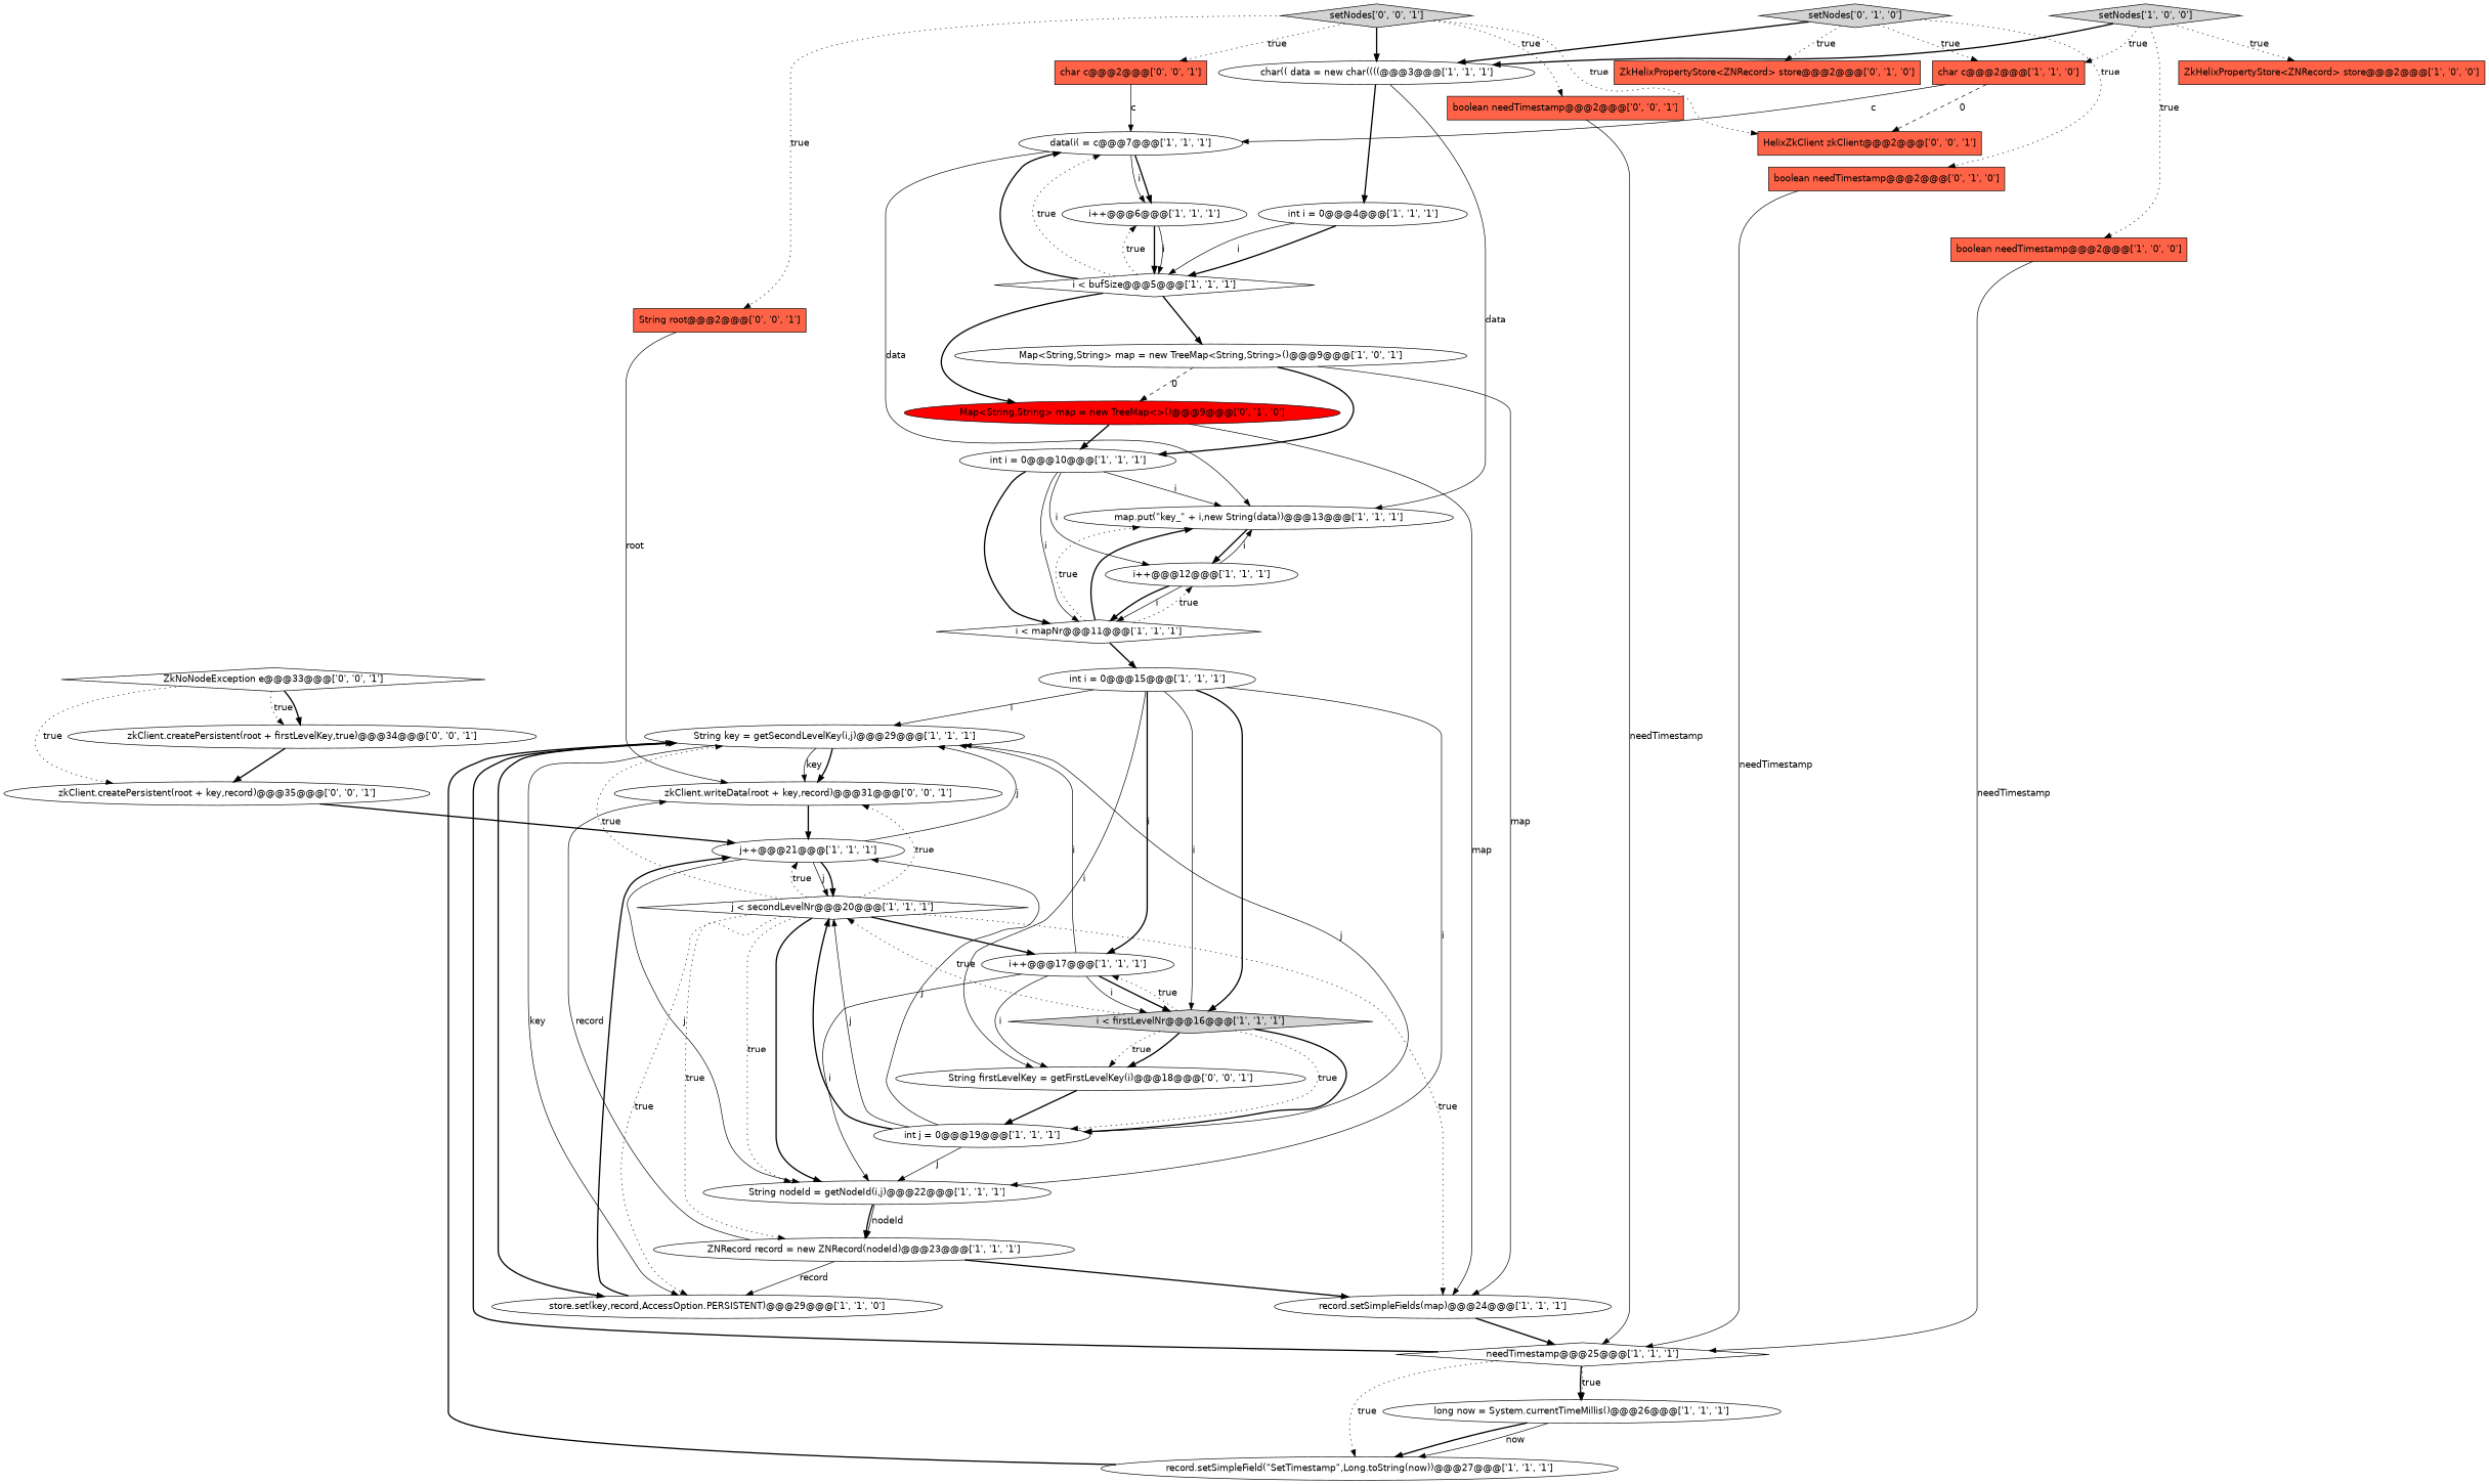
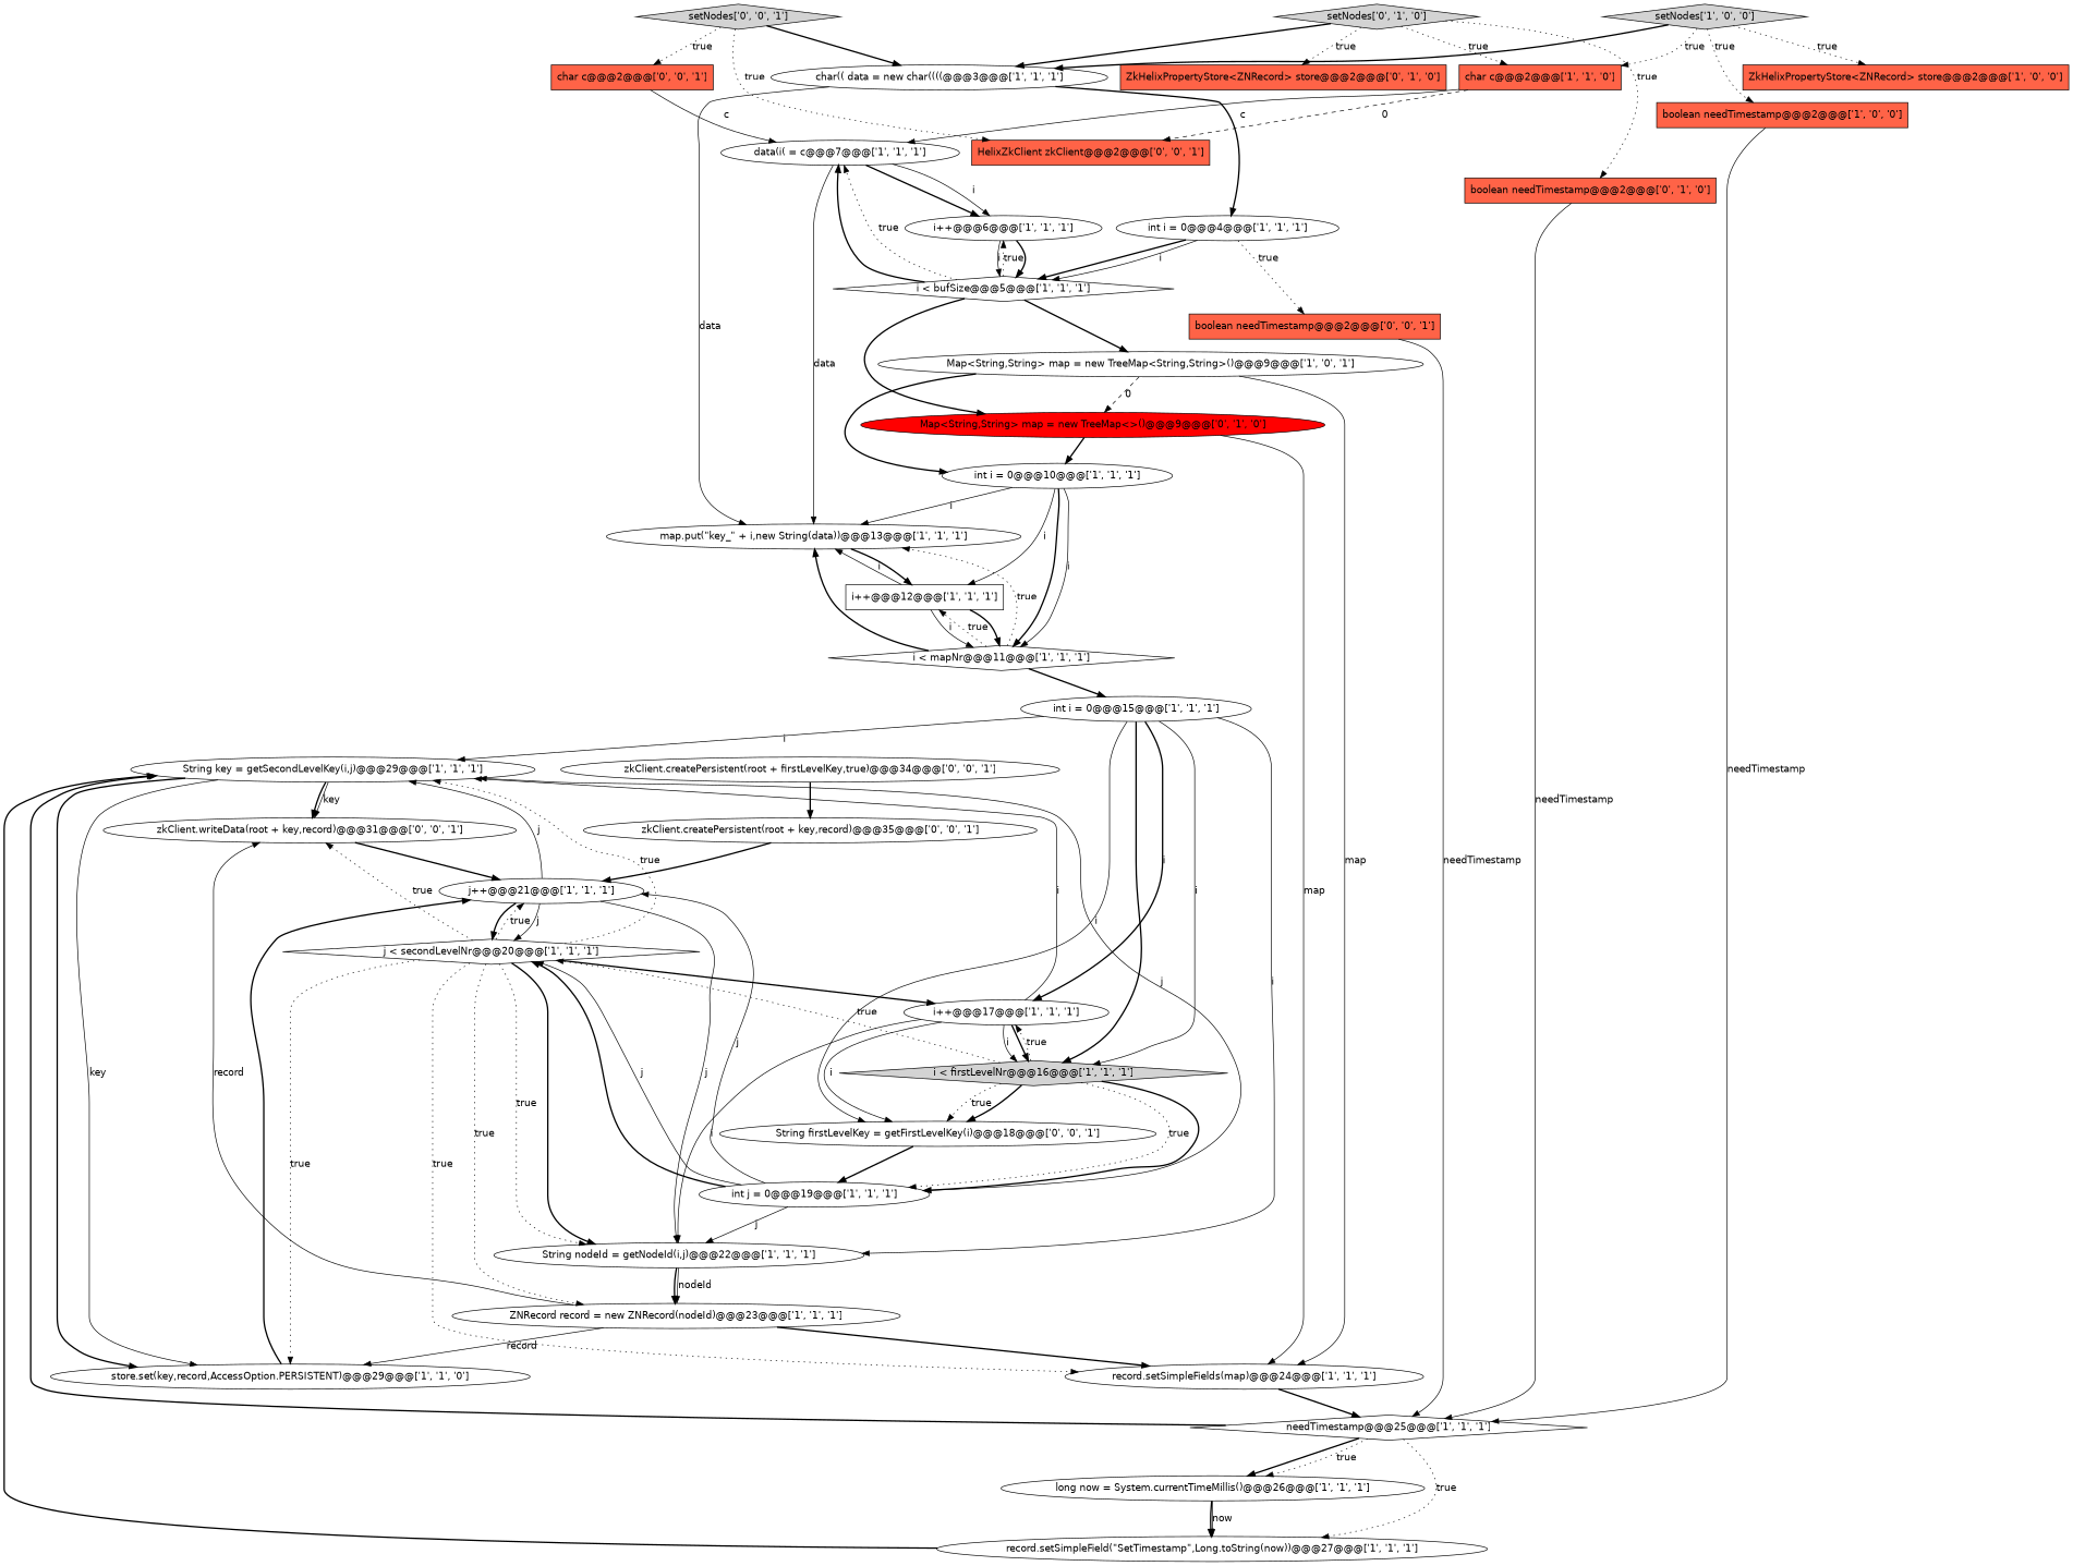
  digraph {
    fontname="DejaVu Sans"
    node [fillcolor=white fontname="DejaVu Sans" shape=ellipse style=filled]
    edge [fontname="DejaVu Sans" style=bold]
    n1 [fillcolor=lightgray label="setNodes['0', '0', '1']" shape=diamond]
    n2 [fillcolor=tomato label="char c@@@2@@@['0', '0', '1']" shape=box]
    n3 [fillcolor=tomato label="HelixZkClient zkClient@@@2@@@['0', '0', '1']" shape=box]
-   n4 [fillcolor=tomato label="String root@@@2@@@['0', '0', '1']" shape=box]
    n5 [label="char(( data = new char((((@@@3@@@['1', '1', '1']"]
    n6 [fillcolor=tomato label="boolean needTimestamp@@@2@@@['0', '0', '1']" shape=box]
    n7 [label="data(i( = c@@@7@@@['1', '1', '1']"]
    n8 [label="zkClient.writeData(root + key,record)@@@31@@@['0', '0', '1']"]
    n9 [label="map.put(\"key_\" + i,new String(data))@@@13@@@['1', '1', '1']"]
    n10 [label="int i = 0@@@4@@@['1', '1', '1']"]
    n11 [label="needTimestamp@@@25@@@['1', '1', '1']" shape=diamond]
    n12 [label="int i = 0@@@10@@@['1', '1', '1']"]
    n13 [label="i < mapNr@@@11@@@['1', '1', '1']" shape=diamond]
-   n14 [label="i++@@@12@@@['1', '1', '1']"]
+   n14 [label="i++@@@12@@@['1', '1', '1']" shape=box]
    n15 [label="int i = 0@@@15@@@['1', '1', '1']"]
    n16 [label="record.setSimpleField(\"SetTimestamp\",Long.toString(now))@@@27@@@['1', '1', '1']"]
    n17 [label="long now = System.currentTimeMillis()@@@26@@@['1', '1', '1']"]
    n18 [label="String key = getSecondLevelKey(i,j)@@@29@@@['1', '1', '1']"]
    n19 [label="store.set(key,record,AccessOption.PERSISTENT)@@@29@@@['1', '1', '0']"]
    n20 [label="i++@@@17@@@['1', '1', '1']"]
    n21 [label="String nodeId = getNodeId(i,j)@@@22@@@['1', '1', '1']"]
    n22 [fillcolor=lightgray label="i < firstLevelNr@@@16@@@['1', '1', '1']" shape=diamond]
    n23 [label="String firstLevelKey = getFirstLevelKey(i)@@@18@@@['0', '0', '1']"]
    n24 [label="ZNRecord record = new ZNRecord(nodeId)@@@23@@@['1', '1', '1']"]
    n25 [label="int j = 0@@@19@@@['1', '1', '1']"]
    n26 [label="j < secondLevelNr@@@20@@@['1', '1', '1']" shape=diamond]
    n27 [label="record.setSimpleFields(map)@@@24@@@['1', '1', '1']"]
    n28 [label="i < bufSize@@@5@@@['1', '1', '1']" shape=diamond]
    n29 [fillcolor=red label="Map<String,String> map = new TreeMap<>()@@@9@@@['0', '1', '0']"]
    n30 [label="i++@@@6@@@['1', '1', '1']"]
    n31 [label="Map<String,String> map = new TreeMap<String,String>()@@@9@@@['1', '0', '1']"]
    n32 [label="j++@@@21@@@['1', '1', '1']"]
    n33 [fillcolor=lightgray label="setNodes['0', '1', '0']" shape=diamond]
    n34 [fillcolor=tomato label="ZkHelixPropertyStore<ZNRecord> store@@@2@@@['0', '1', '0']" shape=box]
    n35 [fillcolor=tomato label="char c@@@2@@@['1', '1', '0']" shape=box]
    n36 [fillcolor=tomato label="boolean needTimestamp@@@2@@@['0', '1', '0']" shape=box]
    n37 [label="zkClient.createPersistent(root + firstLevelKey,true)@@@34@@@['0', '0', '1']"]
    n38 [label="zkClient.createPersistent(root + key,record)@@@35@@@['0', '0', '1']"]
-   n39 [label="ZkNoNodeException e@@@33@@@['0', '0', '1']" shape=diamond]
    n40 [fillcolor=tomato label="ZkHelixPropertyStore<ZNRecord> store@@@2@@@['1', '0', '0']" shape=box]
    n41 [fillcolor=lightgray label="setNodes['1', '0', '0']" shape=diamond]
    n42 [fillcolor=tomato label="boolean needTimestamp@@@2@@@['1', '0', '0']" shape=box]
    n1 -> n2 [label=true style=dotted]
    n1 -> n3 [label=true style=dotted]
-   n1 -> n4 [label=true style=dotted]
    n1 -> n5
-   n1 -> n6 [label=true style=dotted]
+   n10 -> n6 [label=true style=dotted]
    n2 -> n7 [label=c style=solid]
-   n4 -> n8 [label=root style=solid]
    n5 -> n9 [label=data style=solid]
    n5 -> n10
    n6 -> n11 [label=needTimestamp style=solid]
    n7 -> n9 [label=data style=solid]
    n7 -> n30
    n7 -> n30 [label=i style=solid]
    n8 -> n32
    n9 -> n14
    n10 -> n28
    n10 -> n28 [label=i style=solid]
    n11 -> n16 [label=true style=dotted]
    n11 -> n17
    n11 -> n17 [label=true style=dotted]
    n11 -> n18
    n12 -> n9 [label=i style=solid]
    n12 -> n13
    n12 -> n13 [label=i style=solid]
    n12 -> n14 [label=i style=solid]
    n13 -> n9 [label=true style=dotted]
    n13 -> n9
    n13 -> n14 [label=true style=dotted]
    n13 -> n15
    n14 -> n9 [label=i style=solid]
    n14 -> n13 [label=i style=solid]
    n14 -> n13
    n15 -> n18 [label=i style=solid]
    n15 -> n20 [label=i]
    n15 -> n21 [label=i style=solid]
    n15 -> n22 [label=i style=solid]
    n15 -> n22
    n15 -> n23 [label=i style=solid]
    n16 -> n18
    n17 -> n16 [label=now style=solid]
    n17 -> n16
    n18 -> n8
    n18 -> n8 [label=key style=solid]
    n18 -> n19
    n18 -> n19 [label=key style=solid]
    n19 -> n32
    n20 -> n18 [label=i style=solid]
    n20 -> n21 [label=i style=solid]
    n20 -> n22 [label=i style=solid]
    n20 -> n22
    n20 -> n23 [label=i style=solid]
    n21 -> n24 [label=nodeId style=solid]
    n21 -> n24
    n22 -> n20 [label=true style=dotted]
    n22 -> n23 [label=true style=dotted]
    n22 -> n23
    n22 -> n25 [label=true style=dotted]
    n22 -> n25
    n22 -> n26 [label=true style=dotted]
    n23 -> n25
    n24 -> n8 [label=record style=solid]
    n24 -> n19 [label=record style=solid]
    n24 -> n27
    n25 -> n18 [label=j style=solid]
    n25 -> n21 [label=j style=solid]
    n25 -> n26
    n25 -> n26 [label=j style=solid]
    n25 -> n32 [label=j style=solid]
    n26 -> n8 [label=true style=dotted]
    n26 -> n18 [label=true style=dotted]
    n26 -> n19 [label=true style=dotted]
    n26 -> n20
    n26 -> n21 [label=true style=dotted]
    n26 -> n21
    n26 -> n24 [label=true style=dotted]
    n26 -> n27 [label=true style=dotted]
    n26 -> n32 [label=true style=dotted]
    n27 -> n11
    n28 -> n7
    n28 -> n7 [label=true style=dotted]
    n28 -> n29
    n28 -> n30 [label=true style=dotted]
    n28 -> n31
    n29 -> n12
    n29 -> n27 [label=map style=solid]
    n30 -> n28 [label=i style=solid]
    n30 -> n28
    n31 -> n12
    n31 -> n27 [label=map style=solid]
    n31 -> n29 [label=0 style=dashed]
    n32 -> n18 [label=j style=solid]
    n32 -> n21 [label=j style=solid]
    n32 -> n26
    n32 -> n26 [label=j style=solid]
    n33 -> n5
    n33 -> n34 [label=true style=dotted]
    n33 -> n35 [label=true style=dotted]
    n33 -> n36 [label=true style=dotted]
    n35 -> n3 [label=0 style=dashed]
    n35 -> n7 [label=c style=solid]
    n36 -> n11 [label=needTimestamp style=solid]
    n37 -> n38
    n38 -> n32
-   n39 -> n37 [label=true style=dotted]
-   n39 -> n37
-   n39 -> n38 [label=true style=dotted]
    n41 -> n5
    n41 -> n35 [label=true style=dotted]
    n41 -> n40 [label=true style=dotted]
    n41 -> n42 [label=true style=dotted]
    n42 -> n11 [label=needTimestamp style=solid]
  }
